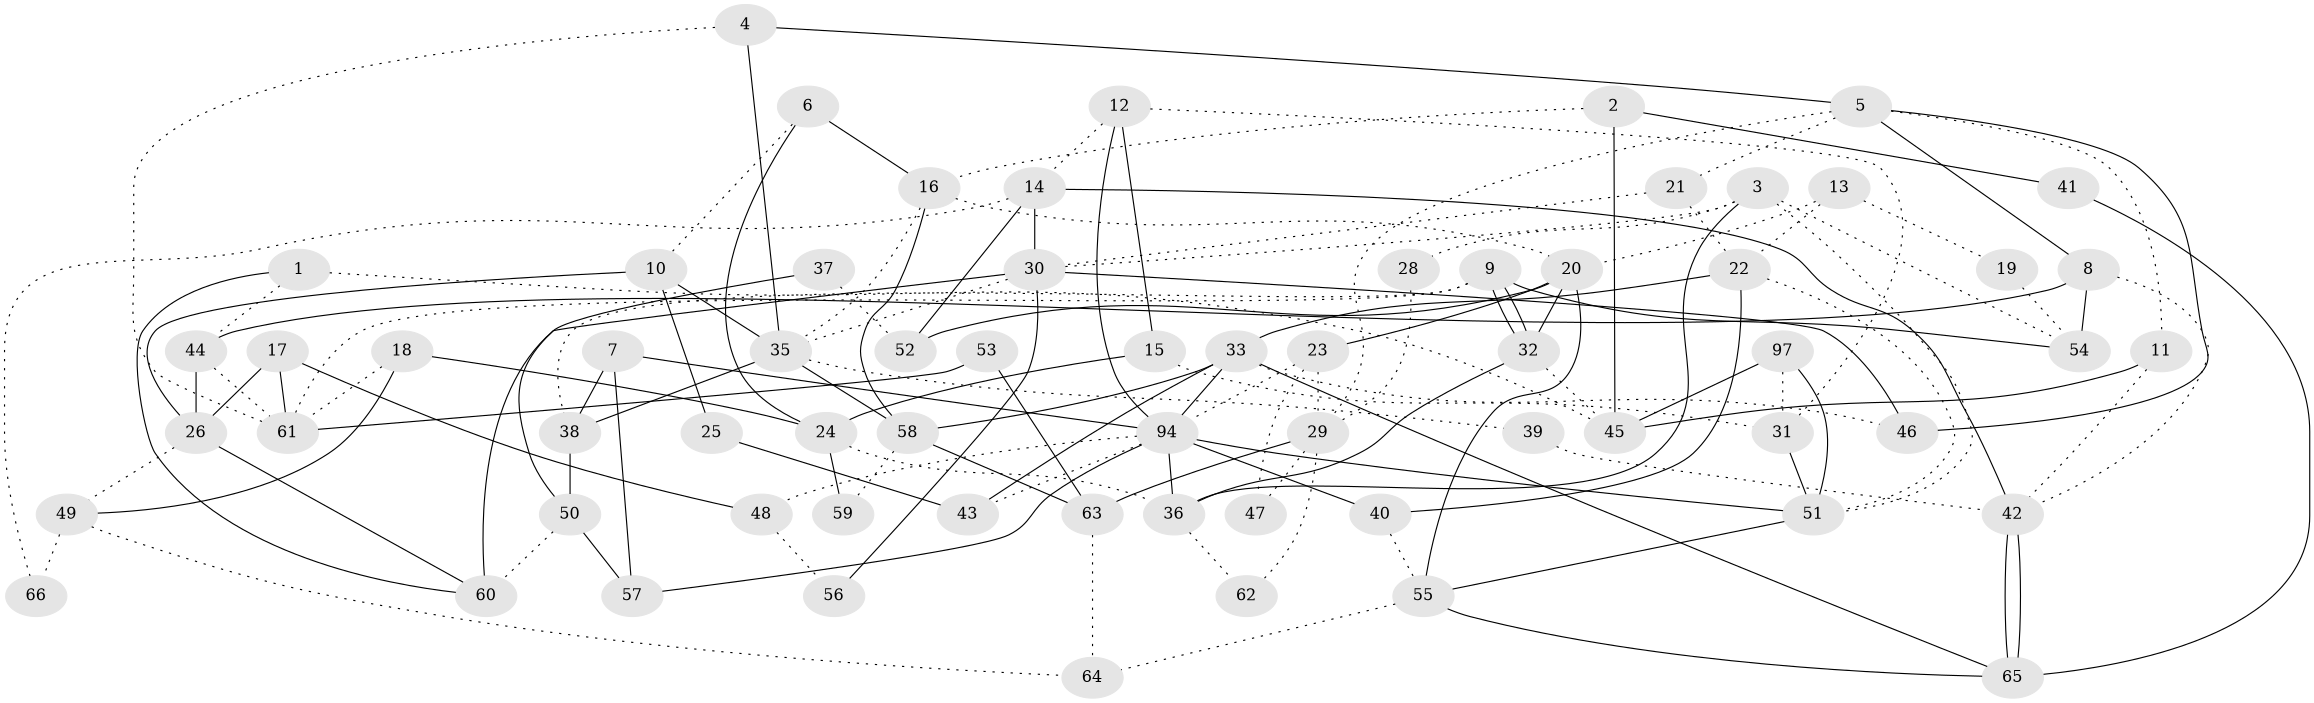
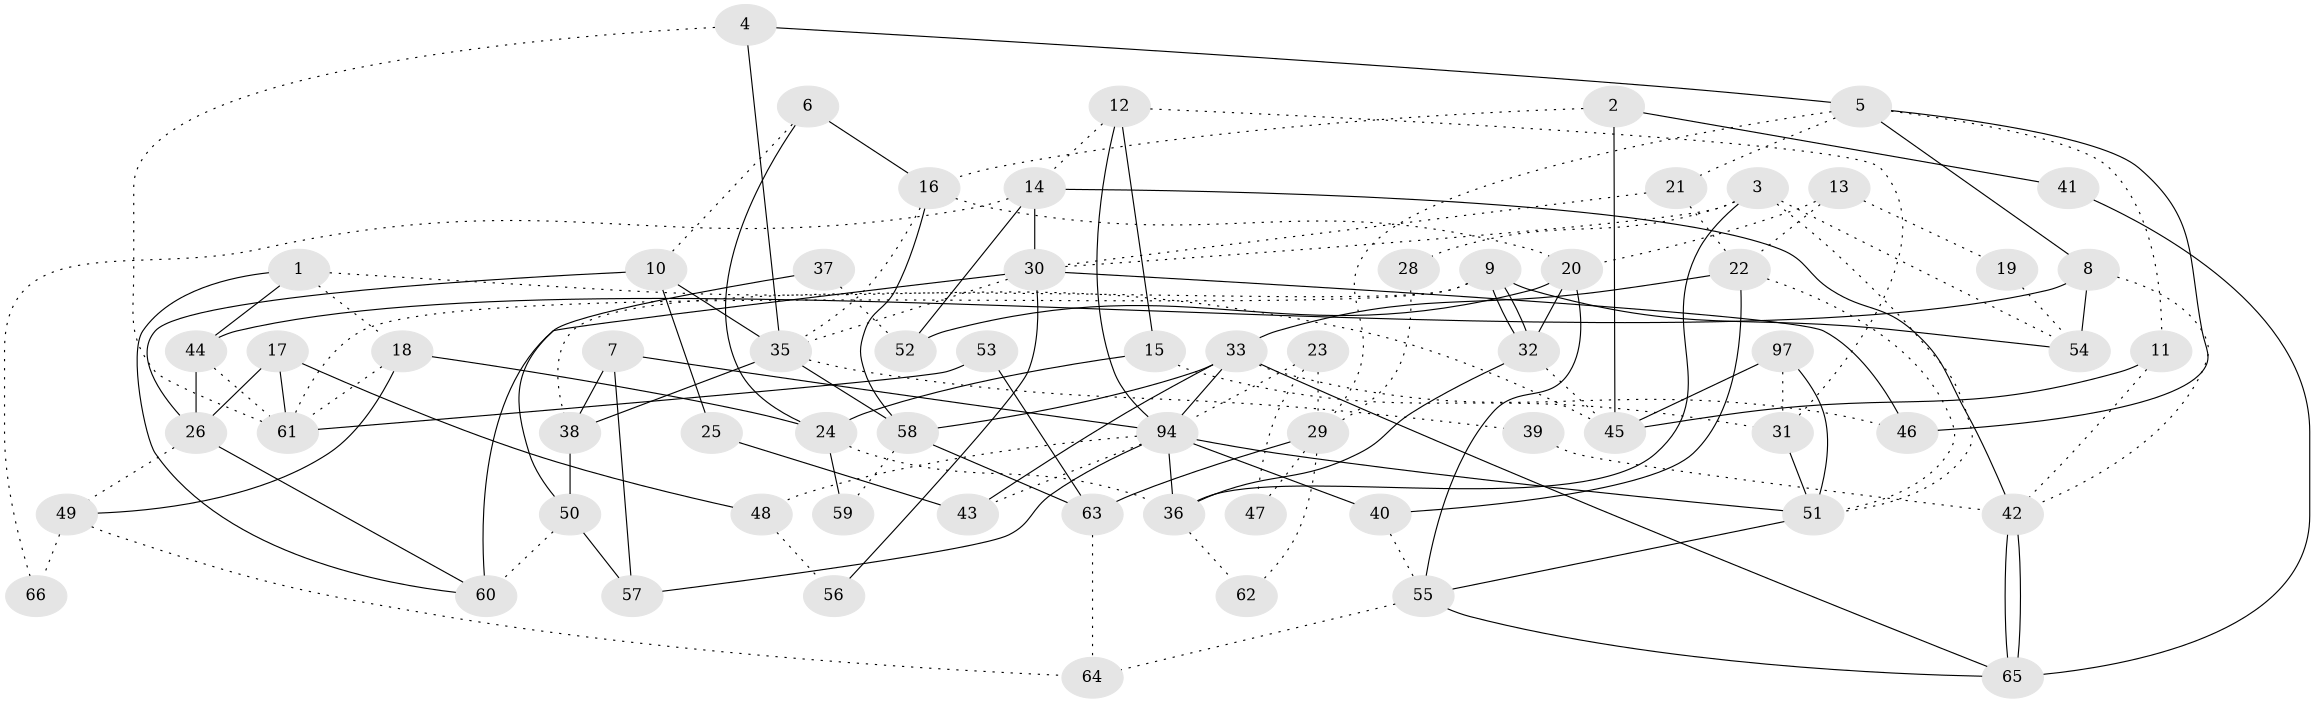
  graph {
    node [color=gray90 style=filled]
    edge [style=solid]
    1
    18
    44
    45
    60
    61
    24
    49
    26
    2
    16
    41
    35
    20
    58
    65
    3
    28
    30
    36
    51
    54
    29
    46
    56
    62
    55
    4
    5
    8
    11
    21
    38
    39
    42
    22
    47
    63
    6
    10
    25
    59
    n43 [label=94]
    7
    57
    48
    40
    43
    50
    9
    32
    12
    14
    15
    31
    52
    66
    13
    19
    23
    33
    17
    64
    n64 [label=97]
    37
    53
-   1 -- 44 [style=dotted]
+   1 -- 18 [style=dotted]
+   1 -- 44
    1 -- 45 [style=dotted]
    1 -- 60
    18 -- 61 [style=dotted]
    18 -- 24
    18 -- 49
    44 -- 61 [style=dotted]
    44 -- 26
    24 -- 36 [style=dotted]
    24 -- 59
    49 -- 66 [style=dotted]
    49 -- 64 [style=dotted]
    26 -- 60
    26 -- 49 [style=dotted]
    2 -- 45
    2 -- 16 [style=dotted]
    2 -- 41
    16 -- 35 [style=dotted]
    16 -- 20 [style=dotted]
    16 -- 58
    41 -- 65
    35 -- 58
    35 -- 38
    35 -- 39 [style=dotted]
    20 -- 55
    20 -- 32
    20 -- 52
-   20 -- 23
    58 -- 63
    58 -- 59 [style=dotted]
    3 -- 28 [style=dotted]
    3 -- 30 [style=dotted]
    3 -- 36
    3 -- 51 [style=dotted]
    3 -- 54 [style=dotted]
    28 -- 29 [style=dotted]
    30 -- 60
    30 -- 35 [style=dotted]
    30 -- 46
    30 -- 56
    36 -- 62 [style=dotted]
    51 -- 55
    29 -- 62 [style=dotted]
    29 -- 47 [style=dotted]
    29 -- 63
    55 -- 65
    55 -- 64 [style=dotted]
    4 -- 61 [style=dotted]
    4 -- 35
    4 -- 5
    5 -- 29 [style=dotted]
    5 -- 46
    5 -- 8
    5 -- 11 [style=dotted]
    5 -- 21 [style=dotted]
    8 -- 44
    8 -- 54
    8 -- 42 [style=dotted]
    11 -- 45
    11 -- 42 [style=dotted]
    21 -- 30 [style=dotted]
    21 -- 22 [style=dotted]
    38 -- 50
    39 -- 42 [style=dotted]
    42 -- 65
    42 -- 65
    22 -- 51 [style=dotted]
    22 -- 40
    22 -- 33
    63 -- 64 [style=dotted]
    6 -- 24
    6 -- 16
    6 -- 10 [style=dotted]
    10 -- 26
    10 -- 35
    10 -- 25
    25 -- 43
    n43 -- 36
    n43 -- 51
    n43 -- 57
    n43 -- 48 [style=dotted]
    n43 -- 40
    n43 -- 43 [style=dotted]
    7 -- 38
    7 -- n43
    7 -- 57
    48 -- 56 [style=dotted]
    40 -- 55 [style=dotted]
    50 -- 60 [style=dotted]
    50 -- 57
    9 -- 61 [style=dotted]
    9 -- 54
    9 -- 38 [style=dotted]
    9 -- 32
    9 -- 32
    32 -- 45 [style=dotted]
    32 -- 36
    12 -- n43
    12 -- 14 [style=dotted]
    12 -- 15
    12 -- 31 [style=dotted]
    14 -- 30
    14 -- 42
    14 -- 52
    14 -- 66 [style=dotted]
    15 -- 24
    15 -- 31 [style=dotted]
    31 -- 51
    13 -- 20 [style=dotted]
    13 -- 22 [style=dotted]
    13 -- 19 [style=dotted]
    19 -- 54 [style=dotted]
    23 -- 29 [style=dotted]
    23 -- 47 [style=dotted]
    23 -- n43 [style=dotted]
    33 -- 58
    33 -- 65
    33 -- 46 [style=dotted]
    33 -- n43
    33 -- 43
    17 -- 61
    17 -- 26
    17 -- 48
    n64 -- 45
    n64 -- 51
    n64 -- 31 [style=dotted]
    37 -- 50
    37 -- 52 [style=dotted]
    53 -- 61
    53 -- 63
  }
